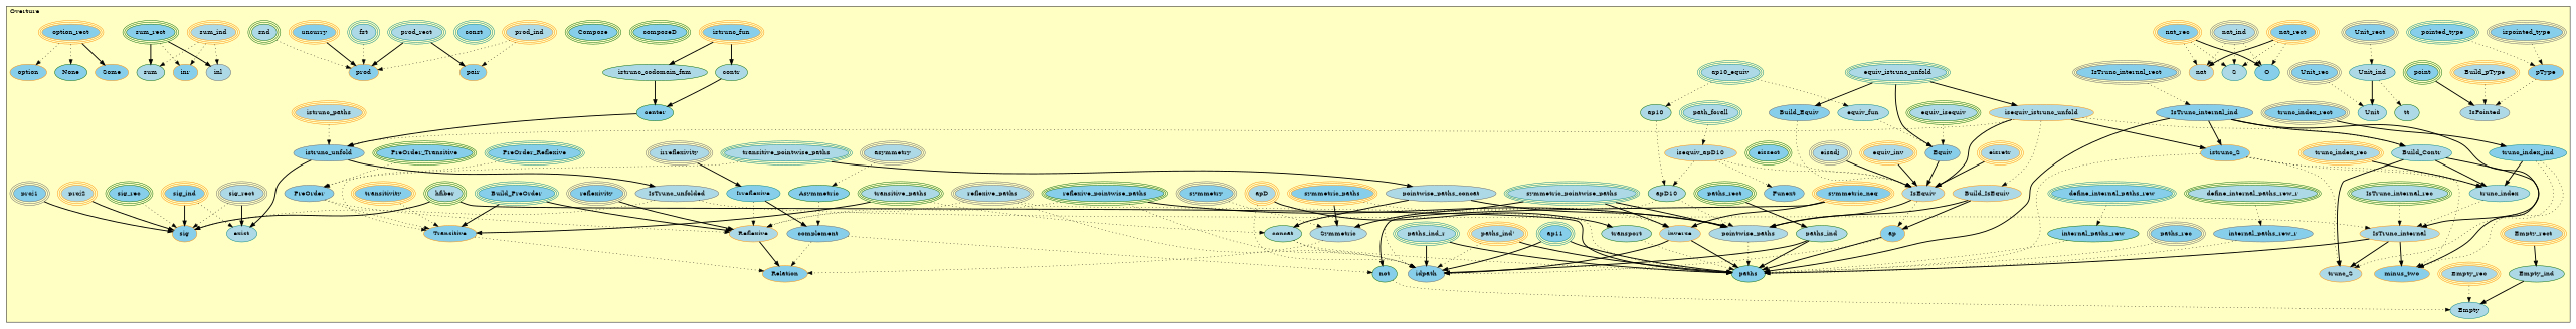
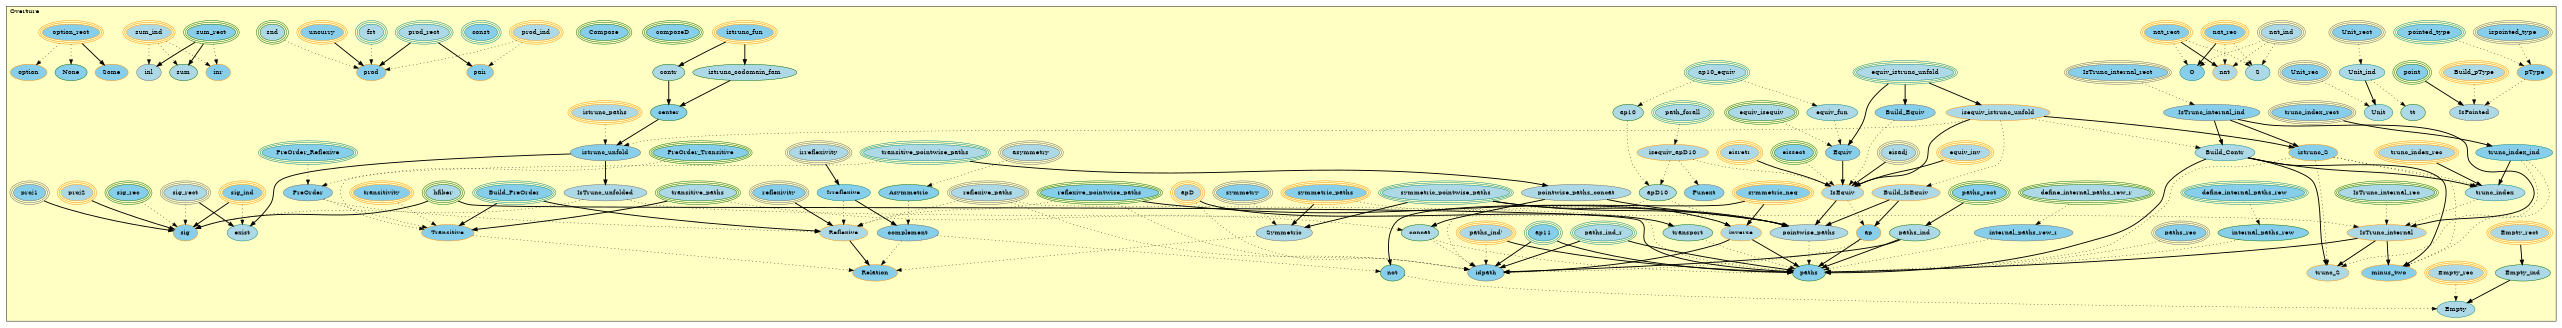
  digraph {
    node [color=darkorange fillcolor=lightblue style=filled peripheries=3]
    edge [style=dotted]
    n1 [fillcolor=skyblue label=option peripheries=""]
    n2 [color=darkgreen label=hfiber]
    n3 [color=gray40 fillcolor=skyblue label=ispointed_type]
    n4 [color=teal fillcolor=skyblue label=pointed_type]
    n5 [label=Build_pType]
    n6 [fillcolor=skyblue label=pType peripheries=""]
    n7 [color=darkgreen fillcolor=skyblue label=point]
    n8 [color=gray40 label=IsPointed peripheries=""]
    n9 [color=gray40 fillcolor=skyblue label=Unit_rect]
    n10 [color=gray40 fillcolor=skyblue label=Unit_rec]
    n11 [color=teal label=Unit_ind peripheries=""]
    n12 [color=darkgreen label=tt peripheries=""]
    n13 [color=teal label=Unit peripheries=""]
    n14 [color=gray40 label=asymmetry]
    n15 [color=darkgreen fillcolor=skyblue label=Asymmetric peripheries=""]
    n16 [color=gray40 label=irreflexivity]
    n17 [color=teal fillcolor=skyblue label=Irreflexive peripheries=""]
    n18 [color=gray40 fillcolor=skyblue label=complement peripheries=""]
    n19 [fillcolor=skyblue label=symmetric_neq]
    n20 [color=darkgreen fillcolor=skyblue label=not peripheries=""]
    n21 [label=Empty_rect]
    n22 [label=Empty_rec]
    n23 [color=darkgreen label=Empty_ind peripheries=""]
    n24 [color=teal label=Empty peripheries=""]
    n25 [fillcolor=skyblue label=nat_rec]
    n26 [fillcolor=skyblue label=nat_rect]
    n27 [color=gray40 label=nat_ind]
    n28 [color=teal label=S peripheries=""]
    n29 [color=teal fillcolor=skyblue label=O peripheries=""]
    n30 [label=nat peripheries=""]
    n31 [color=teal label=path_forall]
    n32 [label=isequiv_apD10 peripheries=""]
    n33 [color=gray40 fillcolor=skyblue label=Funext peripheries=""]
    n34 [fillcolor=skyblue label=istrunc_fun]
    n35 [color=darkgreen label=istrunc_codomain_fam peripheries=""]
    n36 [color=darkgreen label=contr peripheries=""]
    n37 [color=darkgreen fillcolor=skyblue label=center peripheries=""]
    n38 [label=istrunc_paths]
    n39 [color=teal label=equiv_istrunc_unfold]
    n40 [label=isequiv_istrunc_unfold peripheries=""]
    n41 [color=gray40 fillcolor=skyblue label=istrunc_unfold peripheries=""]
    n42 [color=gray40 label=IsTrunc_unfolded peripheries=""]
    n43 [color=gray40 fillcolor=skyblue label=IsTrunc_internal_rect]
    n44 [color=darkgreen label=IsTrunc_internal_rec]
    n45 [color=gray40 fillcolor=skyblue label=IsTrunc_internal_ind peripheries=""]
    n46 [fillcolor=skyblue label=istrunc_S peripheries=""]
    n47 [color=teal label=Build_Contr peripheries=""]
    n48 [label=IsTrunc_internal peripheries=""]
    n49 [color=gray40 fillcolor=skyblue label=trunc_index_rect]
    n50 [label=trunc_index_rec]
    n51 [color=teal fillcolor=skyblue label=trunc_index_ind peripheries=""]
    n52 [label=trunc_S peripheries=""]
    n53 [fillcolor=skyblue label=minus_two peripheries=""]
    n54 [color=teal label=trunc_index peripheries=""]
    n55 [color=teal label=ap10_equiv]
    n56 [color=darkgreen label=equiv_isequiv]
    n57 [color=teal label=equiv_fun peripheries=""]
    n58 [color=gray40 fillcolor=skyblue label=Build_Equiv peripheries=""]
    n59 [color=gray40 fillcolor=skyblue label=Equiv peripheries=""]
    n60 [color=gray40 label=eisadj]
    n61 [color=darkgreen fillcolor=skyblue label=eissect]
    n62 [label=eisretr]
    n63 [label=equiv_inv]
    n64 [label=Build_IsEquiv peripheries=""]
    n65 [label=IsEquiv peripheries=""]
    n66 [label=apD]
    n67 [color=teal fillcolor=skyblue label=ap11]
    n68 [color=darkgreen label=ap10 peripheries=""]
    n69 [color=darkgreen label=apD10 peripheries=""]
    n70 [color=teal label=symmetric_pointwise_paths]
    n71 [color=teal label=transitive_pointwise_paths]
    n72 [color=darkgreen fillcolor=skyblue label=reflexive_pointwise_paths]
    n73 [color=gray40 label=pointwise_paths_concat peripheries=""]
    n74 [color=gray40 label=pointwise_paths peripheries=""]
    n75 [fillcolor=skyblue label=ap peripheries=""]
    n76 [color=darkgreen label=define_internal_paths_rew_r]
    n77 [color=gray40 fillcolor=skyblue label=internal_paths_rew_r peripheries=""]
    n78 [color=teal fillcolor=skyblue label=define_internal_paths_rew]
    n79 [color=darkgreen fillcolor=skyblue label=internal_paths_rew peripheries=""]
    n80 [color=darkgreen label=transport peripheries=""]
    n81 [color=darkgreen label=transitive_paths]
    n82 [color=darkgreen label=concat peripheries=""]
    n83 [fillcolor=skyblue label=symmetric_paths]
    n84 [label=inverse peripheries=""]
    n85 [color=teal label=paths_ind_r]
    n86 [label="paths_ind'"]
    n87 [color=gray40 label=reflexive_paths]
    n88 [color=darkgreen fillcolor=skyblue label=paths_rect]
    n89 [color=gray40 fillcolor=skyblue label=paths_rec]
    n90 [color=darkgreen label=paths_ind peripheries=""]
    n91 [color=gray40 fillcolor=skyblue label=idpath peripheries=""]
    n92 [color=darkgreen fillcolor=skyblue label=paths peripheries=""]
    n93 [color=darkgreen fillcolor=skyblue label=composeD]
    n94 [color=darkgreen fillcolor=skyblue label=Compose]
    n95 [fillcolor=skyblue label=uncurry]
    n96 [color=darkgreen fillcolor=skyblue label=sig_rec]
    n97 [fillcolor=skyblue label=sig_ind]
    n98 [color=gray40 label=sig_rect]
    n99 [label=proj2]
    n100 [color=gray40 fillcolor=skyblue label=proj1]
    n101 [color=teal label=exist peripheries=""]
    n102 [fillcolor=skyblue label=sig peripheries=""]
    n103 [color=teal fillcolor=skyblue label=const]
    n104 [color=darkgreen fillcolor=skyblue label=PreOrder_Transitive]
    n105 [color=teal fillcolor=skyblue label=PreOrder_Reflexive]
    n106 [color=teal fillcolor=skyblue label=Build_PreOrder]
    n107 [color=gray40 fillcolor=skyblue label=PreOrder peripheries=""]
    n108 [fillcolor=skyblue label=transitivity]
    n109 [fillcolor=skyblue label=Transitive peripheries=""]
    n110 [color=gray40 fillcolor=skyblue label=symmetry]
    n111 [color=gray40 label=Symmetric peripheries=""]
    n112 [color=gray40 fillcolor=skyblue label=reflexivity]
    n113 [label=Reflexive peripheries=""]
    n114 [fillcolor=skyblue label=Relation peripheries=""]
    n115 [label=prod_ind]
    n116 [color=teal label=prod_rect]
    n117 [color=darkgreen label=snd]
    n118 [color=teal label=fst]
    n119 [fillcolor=skyblue label=pair peripheries=""]
    n120 [fillcolor=skyblue label=prod peripheries=""]
    n121 [label=sum_ind]
    n122 [color=darkgreen fillcolor=skyblue label=sum_rect]
    n123 [fillcolor=skyblue label=inr peripheries=""]
    n124 [color=gray40 label=inl peripheries=""]
    n125 [color=darkgreen label=sum peripheries=""]
    n126 [fillcolor=skyblue label=option_rect]
    n127 [color=darkgreen fillcolor=skyblue label=None peripheries=""]
    n128 [fillcolor=skyblue label=Some peripheries=""]
    subgraph cluster_1 {
      fillcolor="#FFFFC3"
      label=Overture
      labeljust=l
      style=filled
      n1
      n2
      n3
      n4
      n5
      n6
      n7
      n8
      n9
      n10
      n11
      n12
      n13
      n14
      n15
      n16
      n17
      n18
      n19
      n20
      n21
      n22
      n23
      n24
      n25
      n26
      n27
      n28
      n29
      n30
      n31
      n32
      n33
      n34
      n35
      n36
      n37
      n38
      n39
      n40
      n41
      n42
      n43
      n44
      n45
      n46
      n47
      n48
      n49
      n50
      n51
      n52
      n53
      n54
      n55
      n56
      n57
      n58
      n59
      n60
      n61
      n62
      n63
      n64
      n65
      n66
      n67
      n68
      n69
      n70
      n71
      n72
      n73
      n74
      n75
      n76
      n77
      n78
      n79
      n80
      n81
      n82
      n83
      n84
      n85
      n86
      n87
      n88
      n89
      n90
      n91
      n92
      n93
      n94
      n95
      n96
      n97
      n98
      n99
      n100
      n101
      n102
      n103
      n104
      n105
      n106
      n107
      n108
      n109
      n110
      n111
      n112
      n113
      n114
      n115
      n116
      n117
      n118
      n119
      n120
      n121
      n122
      n123
      n124
      n125
      n126
      n127
      n128
    }
    n2 -> n92 [style=bold]
    n2 -> n102 [style=bold]
    n3 -> n6
    n4 -> n6
    n5 -> n8
    n6 -> n8
    n7 -> n8 [style=bold]
    n9 -> n11
    n10 -> n13
    n11 -> n12
    n11 -> n13 [style=bold]
    n14 -> n15
    n15 -> n18
    n16 -> n17 [style=bold]
    n17 -> n18 [style=bold]
    n17 -> n113
    n18 -> n20
    n18 -> n114
    n19 -> n20 [style=bold]
    n19 -> n84 [style=bold]
    n20 -> n24
    n21 -> n23 [style=bold]
    n22 -> n24
    n23 -> n24 [style=bold]
    n25 -> n28
    n25 -> n29 [style=bold]
    n25 -> n30
    n26 -> n28
    n26 -> n29
    n26 -> n30 [style=bold]
    n27 -> n28
    n27 -> n29
    n27 -> n30
    n31 -> n32
    n32 -> n33
    n32 -> n65
    n32 -> n69
    n34 -> n35 [style=bold]
    n34 -> n36 [style=bold]
    n35 -> n37 [style=bold]
    n36 -> n37 [style=bold]
    n37 -> n41 [style=bold]
    n38 -> n41
    n39 -> n40 [style=bold]
    n39 -> n58 [style=bold]
    n39 -> n59 [style=bold]
    n40 -> n41
    n40 -> n46 [style=bold]
    n40 -> n47
    n40 -> n64
    n40 -> n65 [style=bold]
    n41 -> n42 [style=bold]
    n41 -> n101 [style=bold]
    n42 -> n48
    n42 -> n102
    n43 -> n45
    n44 -> n48
    n45 -> n46 [style=bold]
    n45 -> n47 [style=bold]
    n45 -> n48 [style=bold]
    n46 -> n52
    n46 -> n53
    n46 -> n54
    n46 -> n92
    n47 -> n52 [style=bold]
    n47 -> n53 [style=bold]
    n47 -> n54 [style=bold]
-   n45 -> n92 [style=bold]
+   n47 -> n92 [style=bold]
    n48 -> n52 [style=bold]
    n48 -> n53 [style=bold]
    n48 -> n92 [style=bold]
    n49 -> n51 [style=bold]
    n50 -> n54 [style=bold]
    n51 -> n52
    n51 -> n53
    n51 -> n54 [style=bold]
    n54 -> n48
    n55 -> n57
    n55 -> n68
    n56 -> n59
    n57 -> n59
    n58 -> n65
    n59 -> n65 [style=bold]
    n60 -> n65 [style=bold]
    n61 -> n65
    n62 -> n65 [style=bold]
    n63 -> n65 [style=bold]
    n64 -> n74 [style=bold]
    n64 -> n75 [style=bold]
    n65 -> n74 [style=bold]
    n65 -> n75
    n66 -> n80 [style=bold]
    n66 -> n91
    n67 -> n91 [style=bold]
    n67 -> n92 [style=bold]
    n68 -> n69
    n69 -> n74
    n69 -> n91
    n70 -> n74 [style=bold]
    n70 -> n84 [style=bold]
    n70 -> n111 [style=bold]
    n71 -> n73 [style=bold]
    n71 -> n109
    n72 -> n74 [style=bold]
    n72 -> n91
    n72 -> n113
    n73 -> n74 [style=bold]
    n73 -> n82 [style=bold]
    n74 -> n92
    n75 -> n91
    n75 -> n92 [style=bold]
    n76 -> n77
    n77 -> n92
    n78 -> n79
    n79 -> n92
    n80 -> n92
    n81 -> n82
    n81 -> n109 [style=bold]
    n82 -> n91
    n82 -> n92
    n83 -> n84
    n83 -> n111 [style=bold]
    n84 -> n91 [style=bold]
    n84 -> n92 [style=bold]
    n85 -> n91 [style=bold]
    n85 -> n92 [style=bold]
    n86 -> n91
    n86 -> n92 [style=bold]
    n87 -> n91
    n87 -> n92
    n87 -> n113
    n88 -> n90 [style=bold]
    n89 -> n92
    n90 -> n91 [style=bold]
    n90 -> n92 [style=bold]
    n95 -> n120 [style=bold]
    n96 -> n102
    n97 -> n101
    n97 -> n102 [style=bold]
    n98 -> n101 [style=bold]
    n98 -> n102
    n99 -> n102 [style=bold]
    n100 -> n102 [style=bold]
    n104 -> n107
    n105 -> n107
    n106 -> n109 [style=bold]
    n106 -> n113 [style=bold]
    n107 -> n109
    n107 -> n113
    n108 -> n109
    n109 -> n114
    n110 -> n111
    n111 -> n114
    n112 -> n113 [style=bold]
    n113 -> n114 [style=bold]
    n115 -> n119
    n115 -> n120
    n116 -> n119 [style=bold]
    n116 -> n120 [style=bold]
    n117 -> n120
    n118 -> n120
    n121 -> n123
    n121 -> n124
    n121 -> n125
    n122 -> n123
    n122 -> n124 [style=bold]
    n122 -> n125 [style=bold]
    n126 -> n1
    n126 -> n127
    n126 -> n128 [style=bold]
  }
